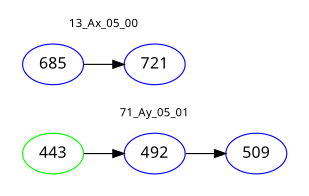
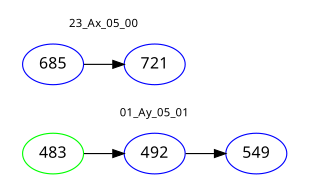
  digraph {
    fontname="Noto Sans"
    rankdir=LR
    node [color=blue fontname="Noto Sans"]
    edge [color=black fontname="Noto Sans"]
-   n1 [color=green label=443]
+   n1 [color=green label=483]
    n2 [label=492]
-   n3 [label=509]
+   n3 [label=549]
    n4 [label=685]
    n5 [label=721]
    subgraph cluster_1 {
      color=white
      fontsize=10
-     label="71_Ay_05_01"
+     label="01_Ay_05_01"
      n1
      n2
      n3
    }
    subgraph cluster_2 {
      color=white
      fontsize=10
-     label="13_Ax_05_00"
+     label="23_Ax_05_00"
      n4
      n5
    }
    n1 -> n2
    n2 -> n3
    n4 -> n5
  }
